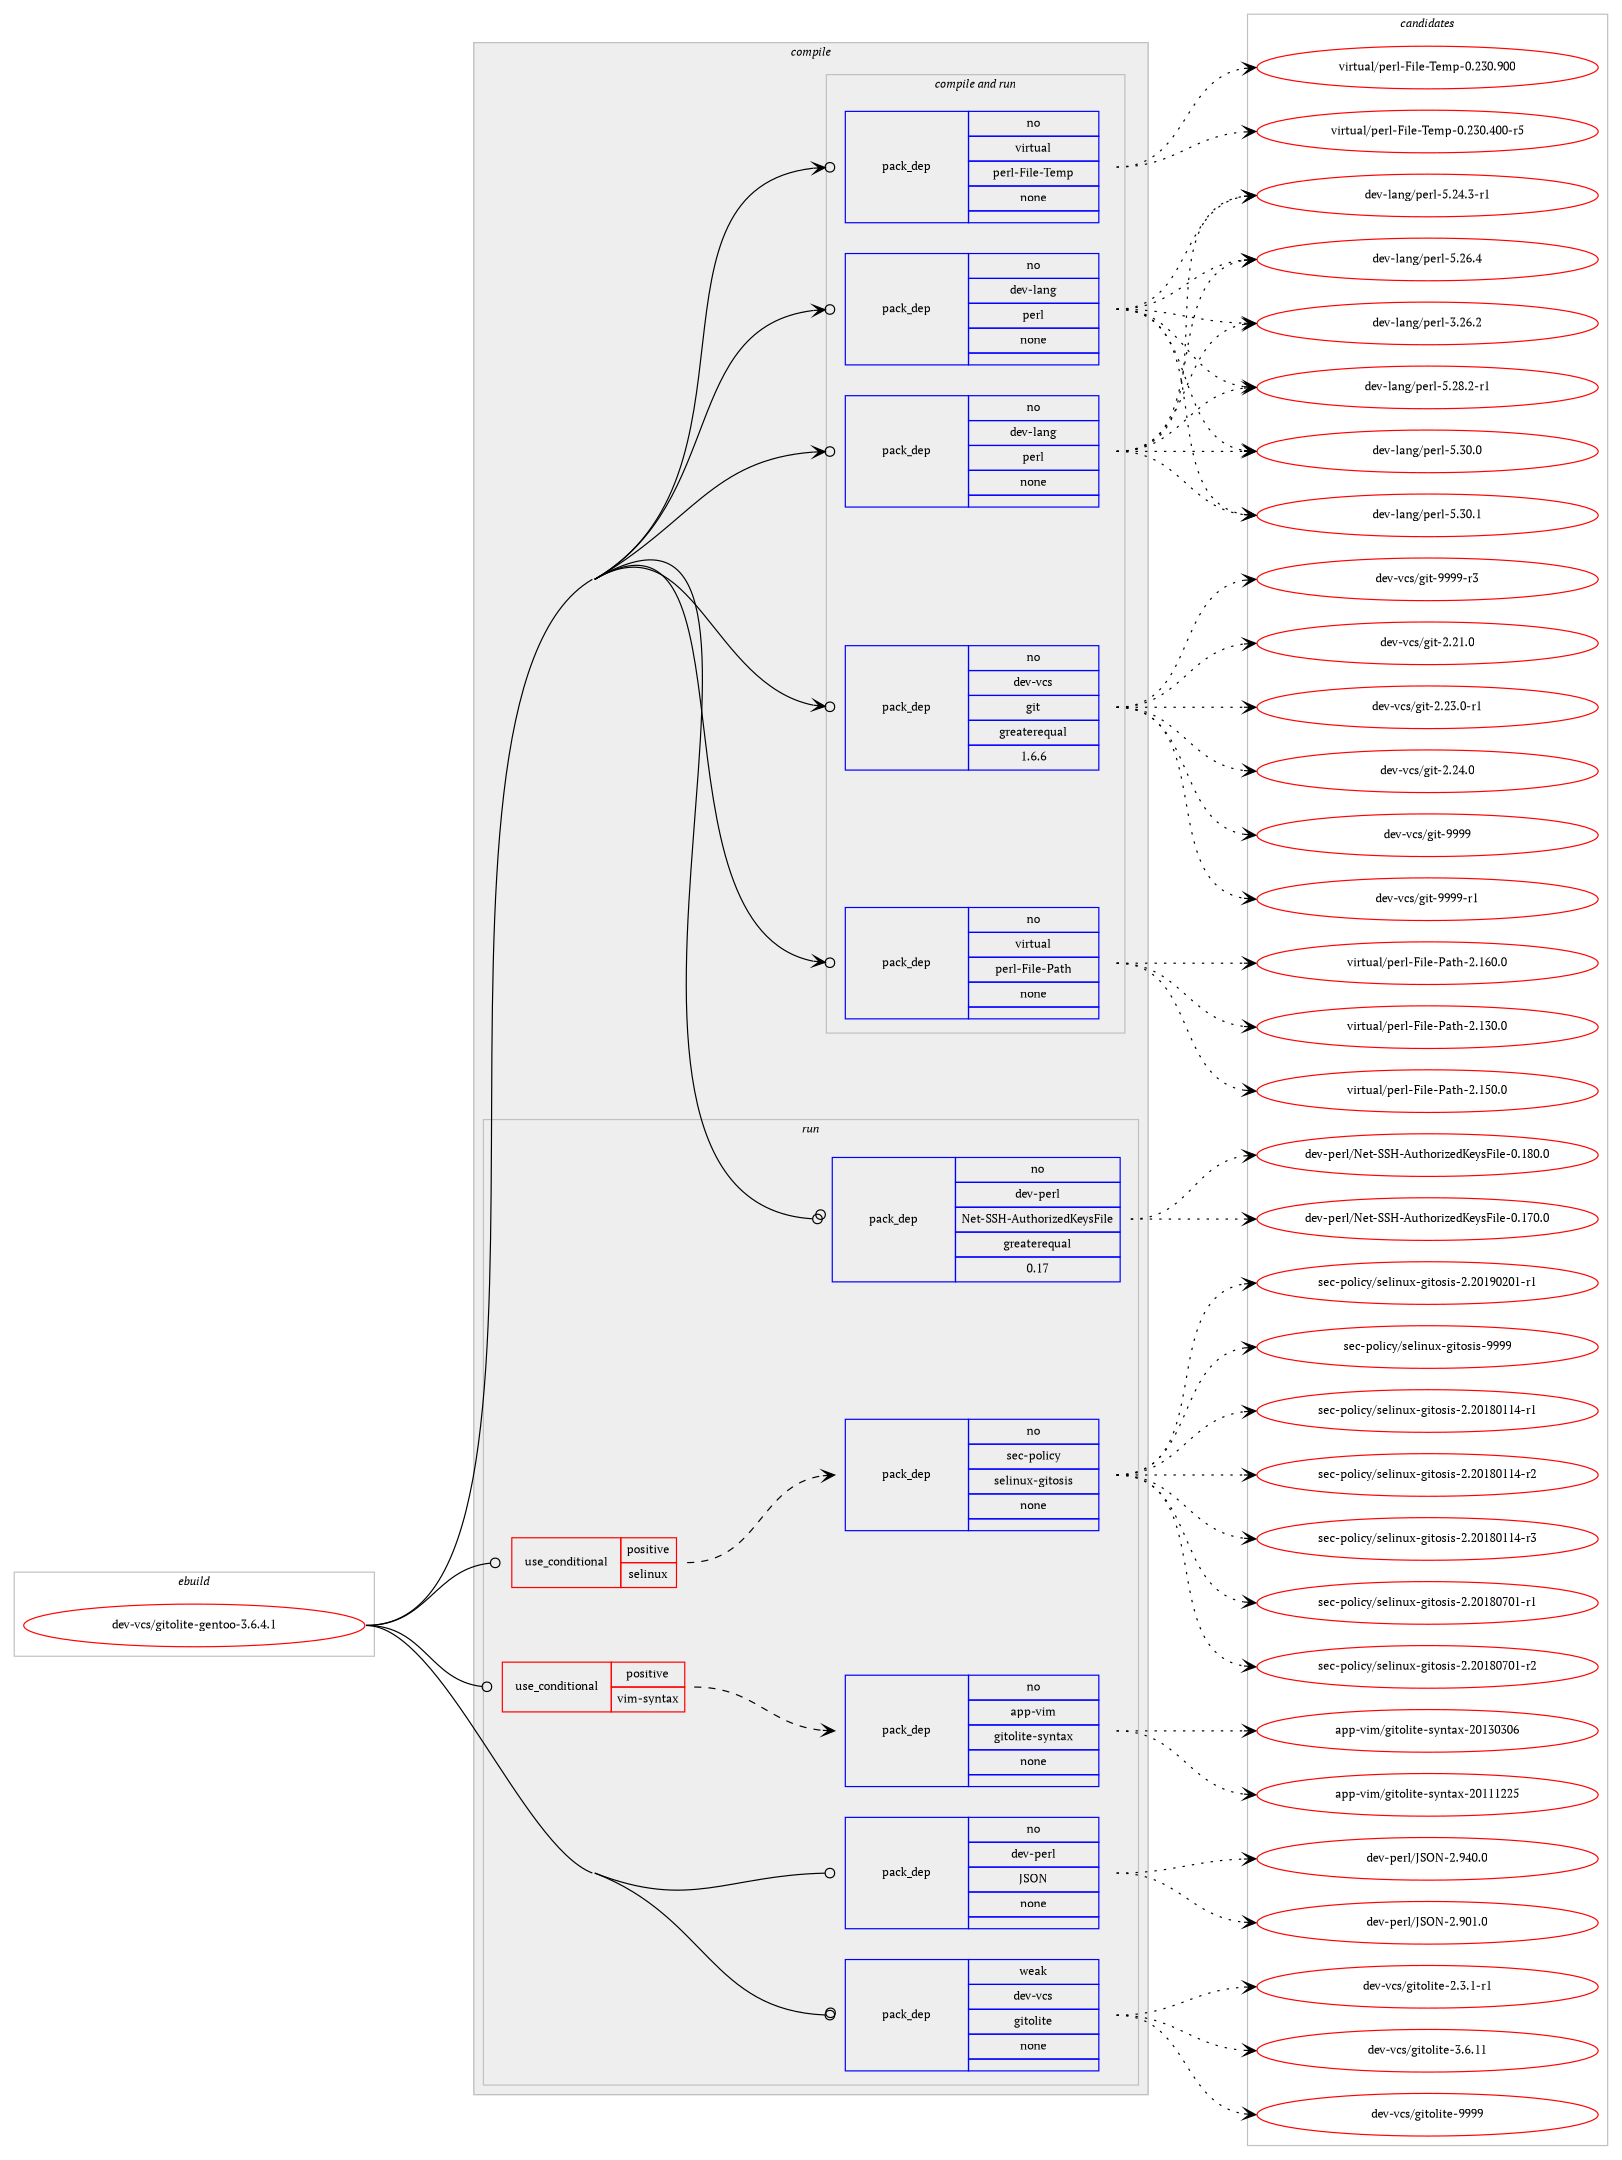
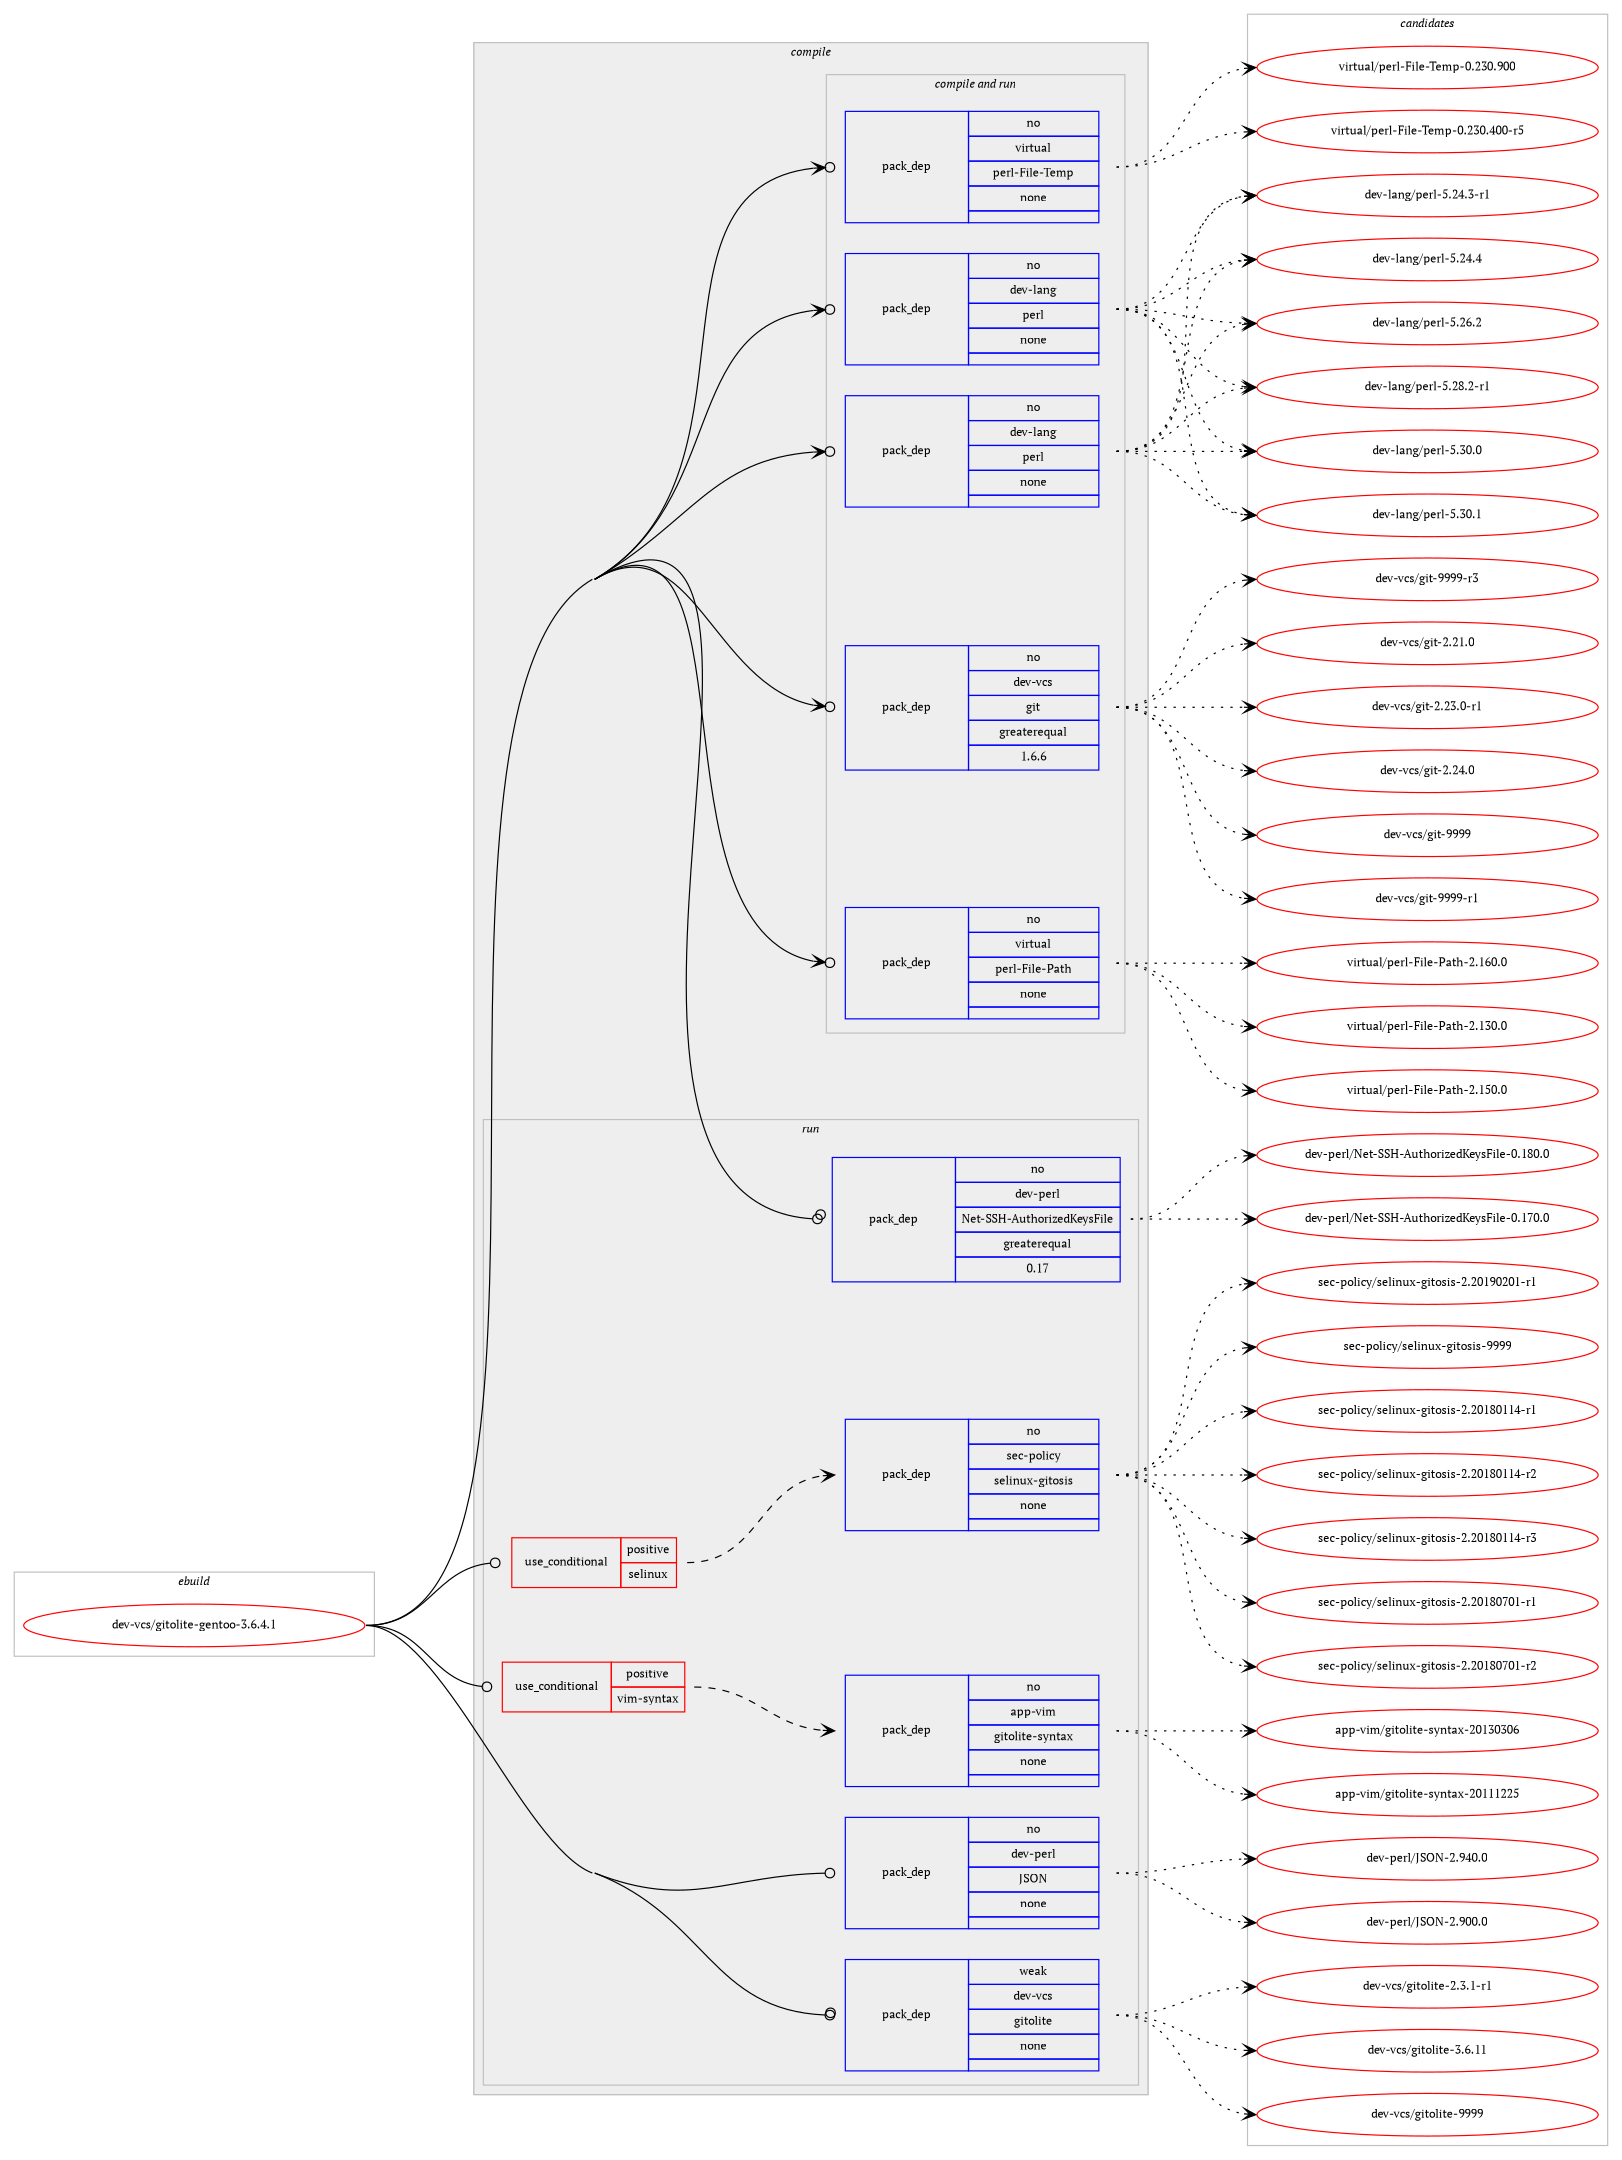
  digraph {
    compound=true
    concentrate=true
    fontname="PT Serif"
    fontsize=10
    newrank=true
    rankdir=LR
    ranksep=1.5
    node [color=red fontname="PT Serif" fontsize=10]
    edge [arrowhead=vee fontname="PT Serif" headport=w style=dotted tailport=e weight=100]
    n1 [label="dev-vcs/gitolite-gentoo-3.6.4.1" width=4]
    n2 [color=blue label=<<TABLE BORDER="0" CELLBORDER="1" CELLSPACING="0" CELLPADDING="4" WIDTH="220"><TR><TD ROWSPAN="6" CELLPADDING="30">pack_dep</TD></TR><TR><TD WIDTH="110">no</TD></TR><TR><TD>dev-lang</TD></TR><TR><TD>perl</TD></TR><TR><TD>none</TD></TR><TR><TD></TD></TR></TABLE>> shape=none]
    n3 [color=blue label=<<TABLE BORDER="0" CELLBORDER="1" CELLSPACING="0" CELLPADDING="4" WIDTH="220"><TR><TD ROWSPAN="6" CELLPADDING="30">pack_dep</TD></TR><TR><TD WIDTH="110">no</TD></TR><TR><TD>dev-lang</TD></TR><TR><TD>perl</TD></TR><TR><TD>none</TD></TR><TR><TD></TD></TR></TABLE>> shape=none]
    n4 [color=blue label=<<TABLE BORDER="0" CELLBORDER="1" CELLSPACING="0" CELLPADDING="4" WIDTH="220"><TR><TD ROWSPAN="6" CELLPADDING="30">pack_dep</TD></TR><TR><TD WIDTH="110">no</TD></TR><TR><TD>dev-vcs</TD></TR><TR><TD>git</TD></TR><TR><TD>greaterequal</TD></TR><TR><TD>1.6.6</TD></TR></TABLE>> shape=none]
    n5 [color=blue label=<<TABLE BORDER="0" CELLBORDER="1" CELLSPACING="0" CELLPADDING="4" WIDTH="220"><TR><TD ROWSPAN="6" CELLPADDING="30">pack_dep</TD></TR><TR><TD WIDTH="110">no</TD></TR><TR><TD>virtual</TD></TR><TR><TD>perl-File-Path</TD></TR><TR><TD>none</TD></TR><TR><TD></TD></TR></TABLE>> shape=none]
    n6 [color=blue label=<<TABLE BORDER="0" CELLBORDER="1" CELLSPACING="0" CELLPADDING="4" WIDTH="220"><TR><TD ROWSPAN="6" CELLPADDING="30">pack_dep</TD></TR><TR><TD WIDTH="110">no</TD></TR><TR><TD>virtual</TD></TR><TR><TD>perl-File-Temp</TD></TR><TR><TD>none</TD></TR><TR><TD></TD></TR></TABLE>> shape=none]
    n7 [color=blue label=<<TABLE BORDER="0" CELLBORDER="1" CELLSPACING="0" CELLPADDING="4" WIDTH="220"><TR><TD ROWSPAN="6" CELLPADDING="30">pack_dep</TD></TR><TR><TD WIDTH="110">no</TD></TR><TR><TD>dev-perl</TD></TR><TR><TD>Net-SSH-AuthorizedKeysFile</TD></TR><TR><TD>greaterequal</TD></TR><TR><TD>0.17</TD></TR></TABLE>> shape=none]
    n8 [color=blue label=<<TABLE BORDER="0" CELLBORDER="1" CELLSPACING="0" CELLPADDING="4" WIDTH="220"><TR><TD ROWSPAN="6" CELLPADDING="30">pack_dep</TD></TR><TR><TD WIDTH="110">no</TD></TR><TR><TD>sec-policy</TD></TR><TR><TD>selinux-gitosis</TD></TR><TR><TD>none</TD></TR><TR><TD></TD></TR></TABLE>> shape=none]
    n9 [label=<<TABLE BORDER="0" CELLBORDER="1" CELLSPACING="0" CELLPADDING="4"><TR><TD ROWSPAN="3" CELLPADDING="10">use_conditional</TD></TR><TR><TD>positive</TD></TR><TR><TD>selinux</TD></TR></TABLE>> shape=none]
    n10 [color=blue label=<<TABLE BORDER="0" CELLBORDER="1" CELLSPACING="0" CELLPADDING="4" WIDTH="220"><TR><TD ROWSPAN="6" CELLPADDING="30">pack_dep</TD></TR><TR><TD WIDTH="110">no</TD></TR><TR><TD>app-vim</TD></TR><TR><TD>gitolite-syntax</TD></TR><TR><TD>none</TD></TR><TR><TD></TD></TR></TABLE>> shape=none]
    n11 [label=<<TABLE BORDER="0" CELLBORDER="1" CELLSPACING="0" CELLPADDING="4"><TR><TD ROWSPAN="3" CELLPADDING="10">use_conditional</TD></TR><TR><TD>positive</TD></TR><TR><TD>vim-syntax</TD></TR></TABLE>> shape=none]
    n12 [color=blue label=<<TABLE BORDER="0" CELLBORDER="1" CELLSPACING="0" CELLPADDING="4" WIDTH="220"><TR><TD ROWSPAN="6" CELLPADDING="30">pack_dep</TD></TR><TR><TD WIDTH="110">no</TD></TR><TR><TD>dev-perl</TD></TR><TR><TD>JSON</TD></TR><TR><TD>none</TD></TR><TR><TD></TD></TR></TABLE>> shape=none]
    n13 [color=blue label=<<TABLE BORDER="0" CELLBORDER="1" CELLSPACING="0" CELLPADDING="4" WIDTH="220"><TR><TD ROWSPAN="6" CELLPADDING="30">pack_dep</TD></TR><TR><TD WIDTH="110">weak</TD></TR><TR><TD>dev-vcs</TD></TR><TR><TD>gitolite</TD></TR><TR><TD>none</TD></TR><TR><TD></TD></TR></TABLE>> shape=none]
    n14 [label="dev-lang/perl-5.24.3-r1" width=4]
-   n15 [label="dev-lang/perl-5.26.4" width=4]
-   n16 [label="dev-lang/perl-3.26.2" width=4]
+   n15 [label="dev-lang/perl-5.24.4" width=4]
+   n16 [label="dev-lang/perl-5.26.2" width=4]
    n17 [label="dev-lang/perl-5.28.2-r1" width=4]
    n18 [label="dev-lang/perl-5.30.0" width=4]
    n19 [label="dev-lang/perl-5.30.1" width=4]
    n20 [label="dev-vcs/git-2.21.0" width=4]
    n21 [label="dev-vcs/git-2.23.0-r1" width=4]
    n22 [label="dev-vcs/git-2.24.0" width=4]
    n23 [label="dev-vcs/git-9999" width=4]
    n24 [label="dev-vcs/git-9999-r1" width=4]
    n25 [label="dev-vcs/git-9999-r3" width=4]
    n26 [label="virtual/perl-File-Path-2.130.0" width=4]
    n27 [label="virtual/perl-File-Path-2.150.0" width=4]
    n28 [label="virtual/perl-File-Path-2.160.0" width=4]
    n29 [label="virtual/perl-File-Temp-0.230.400-r5" width=4]
    n30 [label="virtual/perl-File-Temp-0.230.900" width=4]
    n31 [label="sec-policy/selinux-gitosis-2.20180114-r1" width=4]
    n32 [label="sec-policy/selinux-gitosis-2.20180114-r2" width=4]
    n33 [label="sec-policy/selinux-gitosis-2.20180114-r3" width=4]
    n34 [label="sec-policy/selinux-gitosis-2.20180701-r1" width=4]
    n35 [label="sec-policy/selinux-gitosis-2.20180701-r2" width=4]
    n36 [label="sec-policy/selinux-gitosis-2.20190201-r1" width=4]
    n37 [label="sec-policy/selinux-gitosis-9999" width=4]
    n38 [label="app-vim/gitolite-syntax-20111225" width=4]
    n39 [label="app-vim/gitolite-syntax-20130306" width=4]
-   n40 [label="dev-perl/JSON-2.901.0" width=4]
+   n40 [label="dev-perl/JSON-2.900.0" width=4]
    n41 [label="dev-perl/JSON-2.940.0" width=4]
    n42 [label="dev-perl/Net-SSH-AuthorizedKeysFile-0.170.0" width=4]
    n43 [label="dev-perl/Net-SSH-AuthorizedKeysFile-0.180.0" width=4]
    n44 [label="dev-vcs/gitolite-2.3.1-r1" width=4]
    n45 [label="dev-vcs/gitolite-3.6.11" width=4]
    n46 [label="dev-vcs/gitolite-9999" width=4]
    subgraph cluster_1 {
      color=gray
      label=<<i>ebuild</i>>
      rank=same
      n1
    }
    subgraph cluster_2 {
      color=gray
      label=<<i>dependencies</i>>
      subgraph cluster_3 {
        color=gray
        fillcolor="#eeeeee"
        label=<<i>compile</i>>
        style=filled
      }
      subgraph cluster_4 {
        color=gray
        fillcolor="#eeeeee"
        label=<<i>compile and run</i>>
        style=filled
        subgraph sub_5 {
          color=gray
          fillcolor="#eeeeee"
          label=<<i>compile and run</i>>
          style=filled
          n2
        }
        subgraph sub_6 {
          color=gray
          fillcolor="#eeeeee"
          label=<<i>compile and run</i>>
          style=filled
          n3
        }
        subgraph sub_7 {
          color=gray
          fillcolor="#eeeeee"
          label=<<i>compile and run</i>>
          style=filled
          n4
        }
        subgraph sub_8 {
          color=gray
          fillcolor="#eeeeee"
          label=<<i>compile and run</i>>
          style=filled
          n5
        }
        subgraph sub_9 {
          color=gray
          fillcolor="#eeeeee"
          label=<<i>compile and run</i>>
          style=filled
          n6
        }
      }
      subgraph cluster_10 {
        color=gray
        fillcolor="#eeeeee"
        label=<<i>run</i>>
        style=filled
        subgraph sub_11 {
          color=gray
          fillcolor="#eeeeee"
          label=<<i>run</i>>
          style=filled
          n7
        }
        subgraph sub_12 {
          color=gray
          fillcolor="#eeeeee"
          label=<<i>run</i>>
          style=filled
          n9
          subgraph sub_13 {
            color=gray
            fillcolor="#eeeeee"
            label=<<i>run</i>>
            style=filled
            n8
          }
        }
        subgraph sub_14 {
          color=gray
          fillcolor="#eeeeee"
          label=<<i>run</i>>
          style=filled
          n11
          subgraph sub_15 {
            color=gray
            fillcolor="#eeeeee"
            label=<<i>run</i>>
            style=filled
            n10
          }
        }
        subgraph sub_16 {
          color=gray
          fillcolor="#eeeeee"
          label=<<i>run</i>>
          style=filled
          n12
        }
        subgraph sub_17 {
          color=gray
          fillcolor="#eeeeee"
          label=<<i>run</i>>
          style=filled
          n13
        }
      }
    }
    subgraph cluster_18 {
      color=gray
      label=<<i>candidates</i>>
      rank=same
      subgraph sub_19 {
        color=black
        label=<<i>candidates</i>>
        nodesep=1
        rank=same
        n14
        n15
        n16
        n17
        n18
        n19
      }
      subgraph sub_20 {
        color=black
        label=<<i>candidates</i>>
        nodesep=1
        rank=same
        n14
        n15
        n16
        n17
        n18
        n19
      }
      subgraph sub_21 {
        color=black
        label=<<i>candidates</i>>
        nodesep=1
        rank=same
        n20
        n21
        n22
        n23
        n24
        n25
      }
      subgraph sub_22 {
        color=black
        label=<<i>candidates</i>>
        nodesep=1
        rank=same
        n26
        n27
        n28
      }
      subgraph sub_23 {
        color=black
        label=<<i>candidates</i>>
        nodesep=1
        rank=same
        n29
        n30
      }
      subgraph sub_24 {
        color=black
        label=<<i>candidates</i>>
        nodesep=1
        rank=same
        n31
        n32
        n33
        n34
        n35
        n36
        n37
      }
      subgraph sub_25 {
        color=black
        label=<<i>candidates</i>>
        nodesep=1
        rank=same
        n38
        n39
      }
      subgraph sub_26 {
        color=black
        label=<<i>candidates</i>>
        nodesep=1
        rank=same
        n40
        n41
      }
      subgraph sub_27 {
        color=black
        label=<<i>candidates</i>>
        nodesep=1
        rank=same
        n42
        n43
      }
      subgraph sub_28 {
        color=black
        label=<<i>candidates</i>>
        nodesep=1
        rank=same
        n44
        n45
        n46
      }
    }
    n1 -> n2 [arrowhead=odotvee style=solid weight=20]
    n1 -> n3 [arrowhead=odotvee style=solid weight=20]
    n1 -> n4 [arrowhead=odotvee style=solid weight=20]
    n1 -> n5 [arrowhead=odotvee style=solid weight=20]
    n1 -> n6 [arrowhead=odotvee style=solid weight=20]
    n1 -> n7 [arrowhead=odot style=solid weight=20]
    n1 -> n9 [arrowhead=odot style=solid weight=20]
    n1 -> n11 [arrowhead=odot style=solid weight=20]
    n1 -> n12 [arrowhead=odot style=solid weight=20]
    n1 -> n13 [arrowhead=odot style=solid weight=20]
    n2 -> n14
    n2 -> n15
    n2 -> n16
    n2 -> n17
    n2 -> n18
    n2 -> n19
    n3 -> n14
    n3 -> n15
    n3 -> n16
    n3 -> n17
    n3 -> n18
    n3 -> n19
    n4 -> n20
    n4 -> n21
    n4 -> n22
    n4 -> n23
    n4 -> n24
    n4 -> n25
    n5 -> n26
    n5 -> n27
    n5 -> n28
    n6 -> n29
    n6 -> n30
    n7 -> n42
    n7 -> n43
    n8 -> n31
    n8 -> n32
    n8 -> n33
    n8 -> n34
    n8 -> n35
    n8 -> n36
    n8 -> n37
    n9 -> n8 [style=dashed weight=20]
    n10 -> n38
    n10 -> n39
    n11 -> n10 [style=dashed weight=20]
    n12 -> n40
    n12 -> n41
    n13 -> n44
    n13 -> n45
    n13 -> n46
  }
